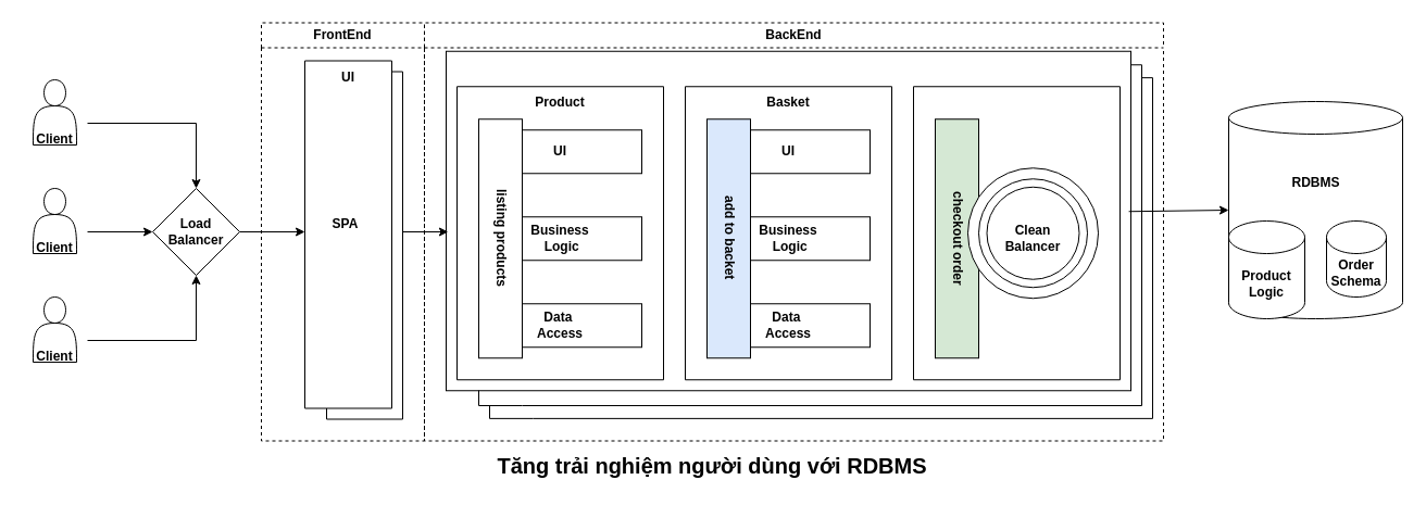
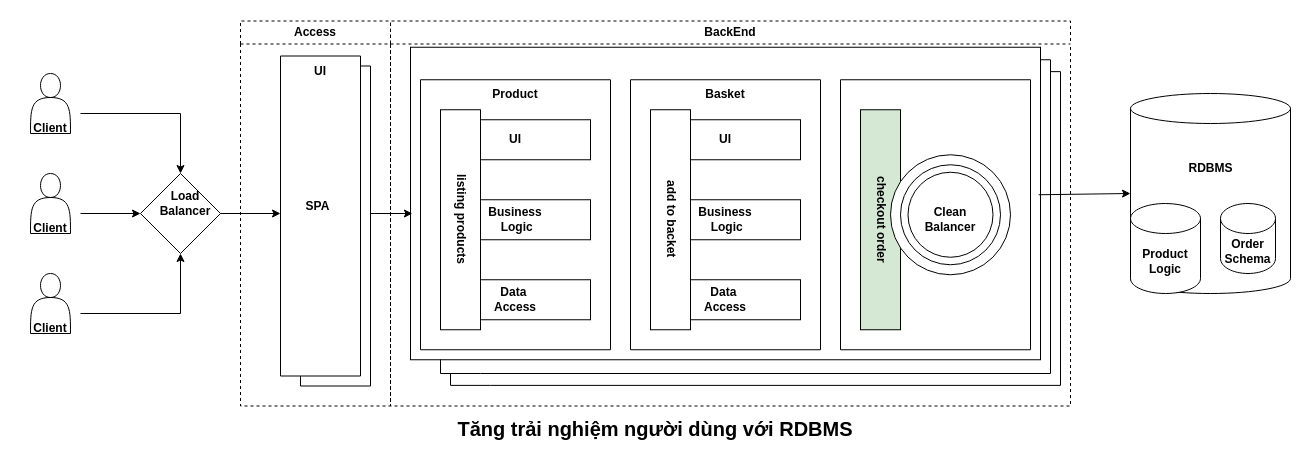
  <mxCell id="0" />
  <mxCell id="1" parent="0" />
  <mxCell id="2" value="" style="shape=actor;whiteSpace=wrap;html=1;" vertex="1" parent="1"><mxGeometry x="30" y="73" width="40" height="60" as="geometry" /></mxCell>
  <mxCell id="3" value="" style="shape=actor;whiteSpace=wrap;html=1;" vertex="1" parent="1"><mxGeometry x="30" y="173" width="40" height="60" as="geometry" /></mxCell>
  <mxCell id="4" value="" style="shape=actor;whiteSpace=wrap;html=1;" vertex="1" parent="1"><mxGeometry x="30" y="273" width="40" height="60" as="geometry" /></mxCell>
  <mxCell id="5" value="" style="rhombus;whiteSpace=wrap;html=1;" vertex="1" parent="1"><mxGeometry x="140" y="173" width="80" height="80" as="geometry" /></mxCell>
  <mxCell id="6" value="&lt;b&gt;Client&lt;/b&gt;" style="text;html=1;align=center;verticalAlign=middle;whiteSpace=wrap;rounded=0;" vertex="1" parent="1"><mxGeometry x="20" y="113" width="60" height="30" as="geometry" /></mxCell>
  <mxCell id="7" value="&lt;b&gt;Client&lt;/b&gt;" style="text;html=1;align=center;verticalAlign=middle;whiteSpace=wrap;rounded=0;" vertex="1" parent="1"><mxGeometry x="20" y="213" width="60" height="30" as="geometry" /></mxCell>
  <mxCell id="8" value="&lt;b&gt;Client&lt;/b&gt;" style="text;html=1;align=center;verticalAlign=middle;whiteSpace=wrap;rounded=0;" vertex="1" parent="1"><mxGeometry x="20" y="313" width="60" height="30" as="geometry" /></mxCell>
  <mxCell id="9" value="" style="endArrow=classic;html=1;rounded=0;exitX=1;exitY=0;exitDx=0;exitDy=0;entryX=0.5;entryY=1;entryDx=0;entryDy=0;" edge="1" parent="1" source="8" target="5"><mxGeometry width="50" height="50" relative="1" as="geometry"><mxPoint x="210" y="343" as="sourcePoint" /><mxPoint x="260" y="293" as="targetPoint" /><Array as="points"><mxPoint x="180" y="313" /></Array></mxGeometry></mxCell>
  <mxCell id="10" value="" style="endArrow=classic;html=1;rounded=0;exitX=1;exitY=0;exitDx=0;exitDy=0;entryX=0;entryY=0.5;entryDx=0;entryDy=0;" edge="1" parent="1" source="7" target="5"><mxGeometry width="50" height="50" relative="1" as="geometry"><mxPoint x="210" y="343" as="sourcePoint" /><mxPoint x="260" y="293" as="targetPoint" /></mxGeometry></mxCell>
  <mxCell id="11" value="" style="endArrow=classic;html=1;rounded=0;exitX=1;exitY=0;exitDx=0;exitDy=0;entryX=0.5;entryY=0;entryDx=0;entryDy=0;" edge="1" parent="1" source="6" target="5"><mxGeometry width="50" height="50" relative="1" as="geometry"><mxPoint x="210" y="343" as="sourcePoint" /><mxPoint x="260" y="293" as="targetPoint" /><Array as="points"><mxPoint x="180" y="113" /></Array></mxGeometry></mxCell>
- <mxCell id="12" value="&lt;b&gt;Load Balancer&lt;/b&gt;" style="text;html=1;align=center;verticalAlign=middle;whiteSpace=wrap;rounded=0;" vertex="1" parent="1"><mxGeometry x="150" y="198" width="60" height="30" as="geometry" /></mxCell>
- <mxCell id="13" value="FrontEnd" style="swimlane;whiteSpace=wrap;html=1;dashed=1;" vertex="1" parent="1"><mxGeometry x="240" y="20.5" width="150" height="385" as="geometry" /></mxCell>
+ <mxCell id="12" value="&lt;b&gt;Load Balancer&lt;/b&gt;" style="text;html=1;align=center;verticalAlign=middle;whiteSpace=wrap;rounded=0;" vertex="1" parent="1"><mxGeometry x="155" y="188" width="60" height="30" as="geometry" /></mxCell>
+ <mxCell id="13" value="Access" style="swimlane;whiteSpace=wrap;html=1;dashed=1;" vertex="1" parent="1"><mxGeometry x="240" y="20.5" width="150" height="385" as="geometry" /></mxCell>
  <mxCell id="14" value="" style="swimlane;startSize=0;fillColor=#FFFFFF;" vertex="1" parent="13"><mxGeometry x="40" y="35" width="80" height="320" as="geometry" /></mxCell>
  <mxCell id="15" value="&lt;b&gt;UI&lt;/b&gt;" style="text;html=1;align=center;verticalAlign=middle;whiteSpace=wrap;rounded=0;" vertex="1" parent="14"><mxGeometry x="10" width="60" height="30" as="geometry" /></mxCell>
  <mxCell id="16" value="&lt;b&gt;SPA&lt;/b&gt;" style="text;html=1;align=center;verticalAlign=middle;whiteSpace=wrap;rounded=0;" vertex="1" parent="14"><mxGeometry y="135" width="75" height="30" as="geometry" /></mxCell>
  <mxCell id="17" value="" style="endArrow=none;html=1;rounded=0;exitX=0.25;exitY=1;exitDx=0;exitDy=0;" edge="1" parent="13" source="14"><mxGeometry width="50" height="50" relative="1" as="geometry"><mxPoint x="60" y="365" as="sourcePoint" /><mxPoint x="120" y="45" as="targetPoint" /><Array as="points"><mxPoint x="60" y="365" /><mxPoint x="130" y="365" /><mxPoint x="130" y="45" /></Array></mxGeometry></mxCell>
  <mxCell id="18" value="" style="endArrow=classic;html=1;rounded=0;exitX=1;exitY=0.5;exitDx=0;exitDy=0;" edge="1" parent="1" source="5"><mxGeometry width="50" height="50" relative="1" as="geometry"><mxPoint x="210" y="313" as="sourcePoint" /><mxPoint x="280" y="213" as="targetPoint" /></mxGeometry></mxCell>
  <mxCell id="19" value="" style="rounded=0;whiteSpace=wrap;html=1;" vertex="1" parent="1"><mxGeometry x="410" y="46.75" width="630" height="312.5" as="geometry" /></mxCell>
  <mxCell id="20" value="" style="swimlane;startSize=0;fillColor=#FFFFFF;" vertex="1" parent="1"><mxGeometry x="420" y="79.25" width="190" height="270" as="geometry" /></mxCell>
  <mxCell id="21" value="&lt;b&gt;Product&lt;/b&gt;" style="text;html=1;align=center;verticalAlign=middle;whiteSpace=wrap;rounded=0;" vertex="1" parent="20"><mxGeometry x="10" width="170" height="30" as="geometry" /></mxCell>
  <mxCell id="22" value="&lt;b&gt;UI&lt;/b&gt;" style="rounded=0;whiteSpace=wrap;html=1;" vertex="1" parent="20"><mxGeometry x="20" y="40" width="150" height="40" as="geometry" /></mxCell>
  <mxCell id="23" value="&lt;b&gt;Business&lt;/b&gt;&lt;div&gt;&lt;b&gt;&amp;nbsp;Logic&lt;/b&gt;&lt;/div&gt;" style="rounded=0;whiteSpace=wrap;html=1;" vertex="1" parent="20"><mxGeometry x="20" y="120" width="150" height="40" as="geometry" /></mxCell>
  <mxCell id="24" value="&lt;div&gt;&lt;span style=&quot;background-color: transparent; color: light-dark(rgb(0, 0, 0), rgb(255, 255, 255));&quot;&gt;&lt;b&gt;Data&amp;nbsp;&lt;/b&gt;&lt;/span&gt;&lt;/div&gt;&lt;div&gt;&lt;span style=&quot;background-color: transparent; color: light-dark(rgb(0, 0, 0), rgb(255, 255, 255));&quot;&gt;&lt;b&gt;Access&lt;/b&gt;&lt;/span&gt;&lt;/div&gt;" style="rounded=0;whiteSpace=wrap;html=1;" vertex="1" parent="20"><mxGeometry x="20" y="200" width="150" height="40" as="geometry" /></mxCell>
  <mxCell id="25" value="&lt;b&gt;listing products&lt;/b&gt;" style="rounded=0;whiteSpace=wrap;html=1;horizontal=1;flipV=1;flipH=0;textDirection=vertical-rl;" vertex="1" parent="20"><mxGeometry x="20" y="30" width="40" height="220" as="geometry" /></mxCell>
  <mxCell id="26" value="" style="swimlane;startSize=0;fillColor=#FFFFFF;" vertex="1" parent="1"><mxGeometry x="630" y="79.25" width="190" height="270" as="geometry" /></mxCell>
  <mxCell id="27" value="&lt;b&gt;Basket&lt;/b&gt;" style="text;html=1;align=center;verticalAlign=middle;whiteSpace=wrap;rounded=0;" vertex="1" parent="26"><mxGeometry x="10" width="170" height="30" as="geometry" /></mxCell>
  <mxCell id="28" value="UI" style="rounded=0;whiteSpace=wrap;html=1;fontStyle=1" vertex="1" parent="26"><mxGeometry x="20" y="40" width="150" height="40" as="geometry" /></mxCell>
  <mxCell id="29" value="Business&lt;div&gt;&amp;nbsp;Logic&lt;/div&gt;" style="rounded=0;whiteSpace=wrap;html=1;fontStyle=1" vertex="1" parent="26"><mxGeometry x="20" y="120" width="150" height="40" as="geometry" /></mxCell>
  <mxCell id="30" value="&lt;div&gt;&lt;span style=&quot;background-color: transparent; color: light-dark(rgb(0, 0, 0), rgb(255, 255, 255));&quot;&gt;&lt;b&gt;Data&amp;nbsp;&lt;/b&gt;&lt;/span&gt;&lt;/div&gt;&lt;div&gt;&lt;span style=&quot;background-color: transparent; color: light-dark(rgb(0, 0, 0), rgb(255, 255, 255));&quot;&gt;&lt;b&gt;Access&lt;/b&gt;&lt;/span&gt;&lt;/div&gt;" style="rounded=0;whiteSpace=wrap;html=1;" vertex="1" parent="26"><mxGeometry x="20" y="200" width="150" height="40" as="geometry" /></mxCell>
- <mxCell id="31" value="&lt;b&gt;add to backet&lt;/b&gt;" style="rounded=0;whiteSpace=wrap;html=1;horizontal=1;flipV=1;flipH=0;textDirection=vertical-rl;fillColor=#dae8fc;" vertex="1" parent="26"><mxGeometry x="20" y="30" width="40" height="220" as="geometry" /></mxCell>
+ <mxCell id="31" value="&lt;b&gt;add to backet&lt;/b&gt;" style="rounded=0;whiteSpace=wrap;html=1;horizontal=1;flipV=1;flipH=0;textDirection=vertical-rl;" vertex="1" parent="26"><mxGeometry x="20" y="30" width="40" height="220" as="geometry" /></mxCell>
  <mxCell id="32" value="" style="swimlane;startSize=0;fillColor=#FFFFFF;" vertex="1" parent="1"><mxGeometry x="840" y="79.25" width="190" height="270" as="geometry" /></mxCell>
  <mxCell id="33" value="checkout order" style="rounded=0;whiteSpace=wrap;html=1;horizontal=1;flipV=1;flipH=0;textDirection=vertical-rl;fontStyle=1;fillColor=#d5e8d4;" vertex="1" parent="32"><mxGeometry x="20" y="30" width="40" height="220" as="geometry" /></mxCell>
  <mxCell id="34" value="" style="ellipse;whiteSpace=wrap;html=1;aspect=fixed;" vertex="1" parent="32"><mxGeometry x="50" y="75" width="120" height="120" as="geometry" /></mxCell>
  <mxCell id="35" value="" style="ellipse;whiteSpace=wrap;html=1;aspect=fixed;" vertex="1" parent="32"><mxGeometry x="60" y="85" width="100" height="100" as="geometry" /></mxCell>
  <mxCell id="36" value="" style="ellipse;whiteSpace=wrap;html=1;aspect=fixed;" vertex="1" parent="32"><mxGeometry x="67.5" y="92.5" width="85" height="85" as="geometry" /></mxCell>
  <mxCell id="37" value="&lt;span&gt;Clean Balancer&lt;/span&gt;" style="text;html=1;align=center;verticalAlign=middle;whiteSpace=wrap;rounded=0;fontStyle=1" vertex="1" parent="32"><mxGeometry x="80" y="125" width="60" height="30" as="geometry" /></mxCell>
  <mxCell id="38" value="BackEnd" style="swimlane;whiteSpace=wrap;html=1;dashed=1;" vertex="1" parent="1"><mxGeometry x="390" y="20.5" width="680" height="385" as="geometry" /></mxCell>
  <mxCell id="39" value="" style="endArrow=none;html=1;rounded=0;" edge="1" parent="38"><mxGeometry width="50" height="50" relative="1" as="geometry"><mxPoint x="50" y="338.5" as="sourcePoint" /><mxPoint x="650" y="38.75" as="targetPoint" /><Array as="points"><mxPoint x="50" y="352.5" /><mxPoint x="90" y="352.5" /><mxPoint x="660" y="352.5" /><mxPoint x="660" y="38.75" /></Array></mxGeometry></mxCell>
  <mxCell id="40" value="" style="endArrow=none;html=1;rounded=0;" edge="1" parent="38"><mxGeometry width="50" height="50" relative="1" as="geometry"><mxPoint x="60" y="352.5" as="sourcePoint" /><mxPoint x="660" y="50.63" as="targetPoint" /><Array as="points"><mxPoint x="60" y="364.38" /><mxPoint x="100" y="364.38" /><mxPoint x="670" y="364.38" /><mxPoint x="670" y="50.63" /></Array></mxGeometry></mxCell>
  <mxCell id="41" value="" style="endArrow=classic;html=1;rounded=0;entryX=0.003;entryY=0.532;entryDx=0;entryDy=0;entryPerimeter=0;" edge="1" parent="1" target="19"><mxGeometry width="50" height="50" relative="1" as="geometry"><mxPoint x="370" y="213" as="sourcePoint" /><mxPoint x="420" y="193" as="targetPoint" /></mxGeometry></mxCell>
  <mxCell id="42" value="" style="shape=cylinder3;whiteSpace=wrap;html=1;boundedLbl=1;backgroundOutline=1;size=15;" vertex="1" parent="1"><mxGeometry x="1130" y="93" width="160" height="200" as="geometry" /></mxCell>
  <mxCell id="43" value="&lt;b&gt;RDBMS&lt;/b&gt;" style="text;html=1;align=center;verticalAlign=middle;whiteSpace=wrap;rounded=0;" vertex="1" parent="1"><mxGeometry x="1172.5" y="153" width="75" height="30" as="geometry" /></mxCell>
  <mxCell id="44" value="&lt;b&gt;Product&lt;/b&gt;&lt;div&gt;&lt;b&gt;Logic&lt;/b&gt;&lt;/div&gt;" style="shape=cylinder3;whiteSpace=wrap;html=1;boundedLbl=1;backgroundOutline=1;size=15;" vertex="1" parent="1"><mxGeometry x="1130" y="203" width="70" height="90" as="geometry" /></mxCell>
  <mxCell id="45" value="&lt;b&gt;Order&lt;/b&gt;&lt;div&gt;&lt;b&gt;Schema&lt;/b&gt;&lt;/div&gt;" style="shape=cylinder3;whiteSpace=wrap;html=1;boundedLbl=1;backgroundOutline=1;size=15;" vertex="1" parent="1"><mxGeometry x="1220" y="203" width="55" height="70" as="geometry" /></mxCell>
  <mxCell id="46" value="" style="endArrow=classic;html=1;rounded=0;entryX=0;entryY=0.5;entryDx=0;entryDy=0;entryPerimeter=0;exitX=0.997;exitY=0.472;exitDx=0;exitDy=0;exitPerimeter=0;" edge="1" parent="1" source="19" target="42"><mxGeometry width="50" height="50" relative="1" as="geometry"><mxPoint x="1070" y="193" as="sourcePoint" /><mxPoint x="850" y="83" as="targetPoint" /></mxGeometry></mxCell>
  <mxCell id="47" value="&lt;b&gt;&lt;font style=&quot;font-size: 20px;&quot;&gt;Tăng trải nghiệm người dùng với RDBMS&lt;/font&gt;&lt;/b&gt;" style="text;html=1;align=center;verticalAlign=middle;whiteSpace=wrap;rounded=0;" vertex="1" parent="1"><mxGeometry x="240" y="413" width="830" height="30" as="geometry" /></mxCell>
